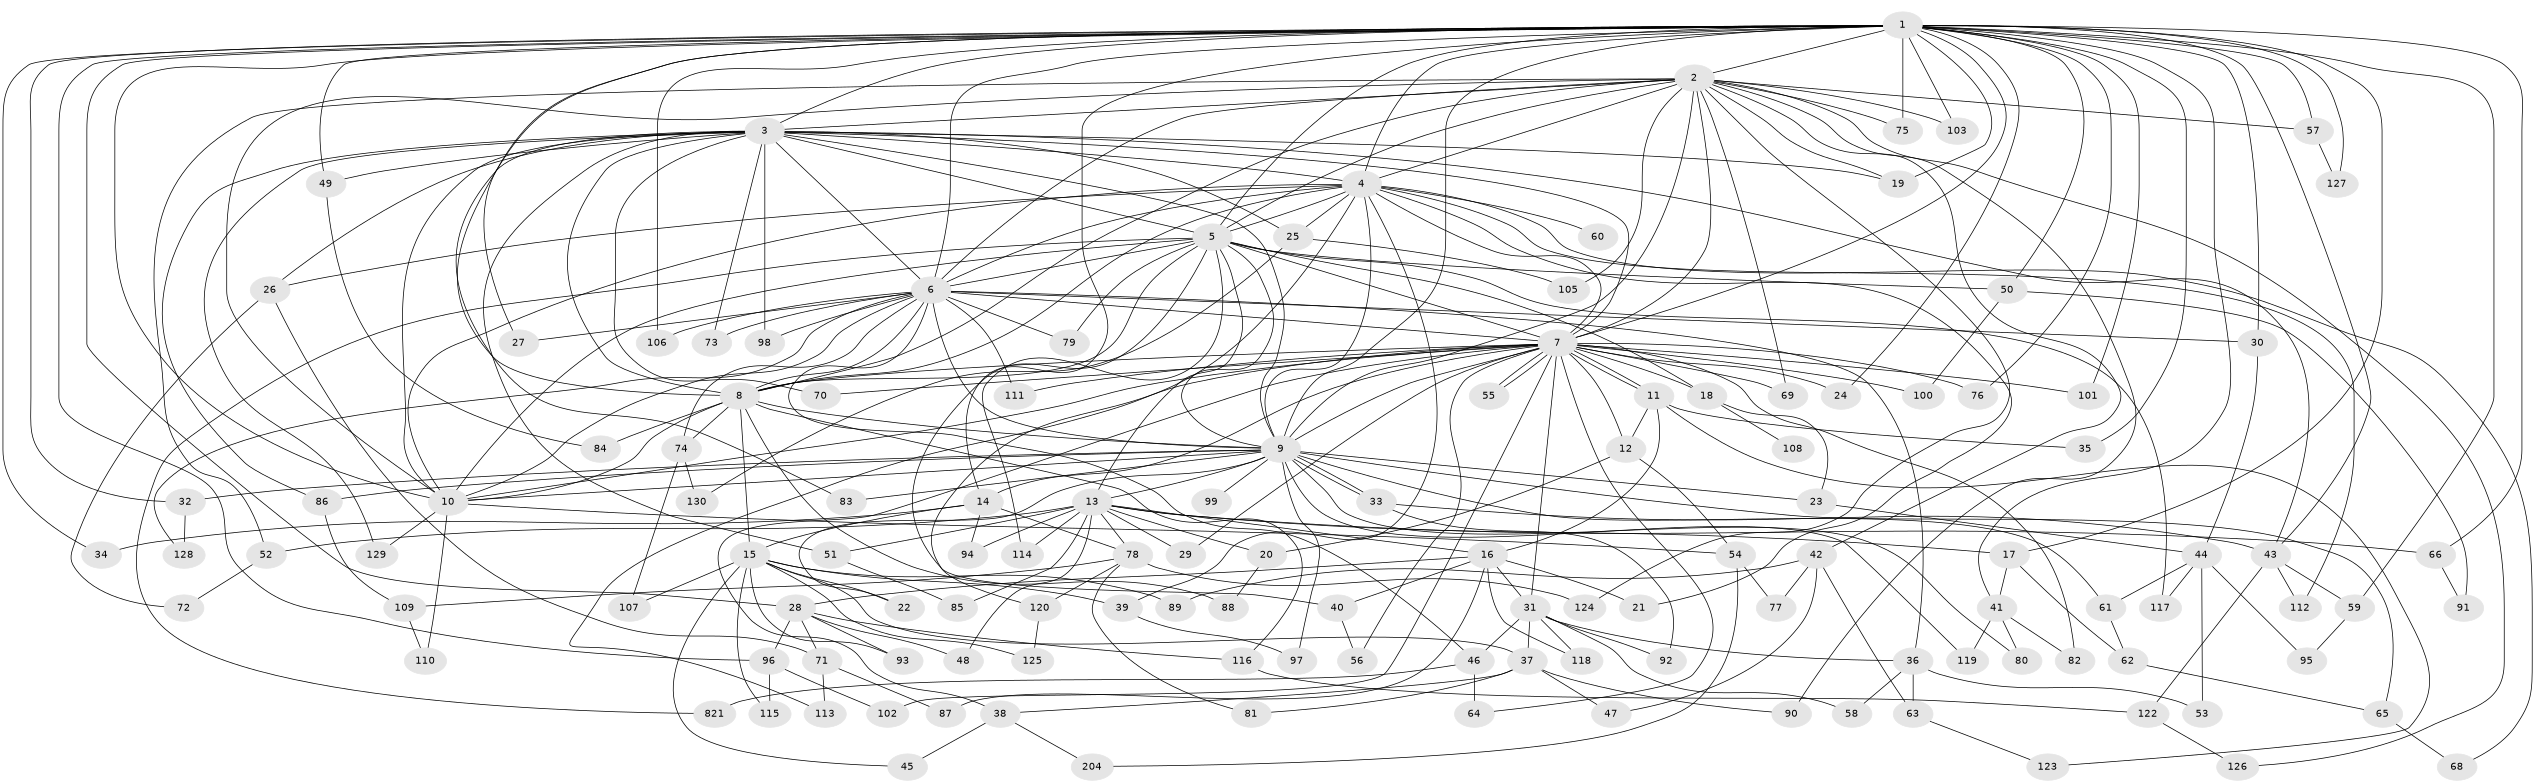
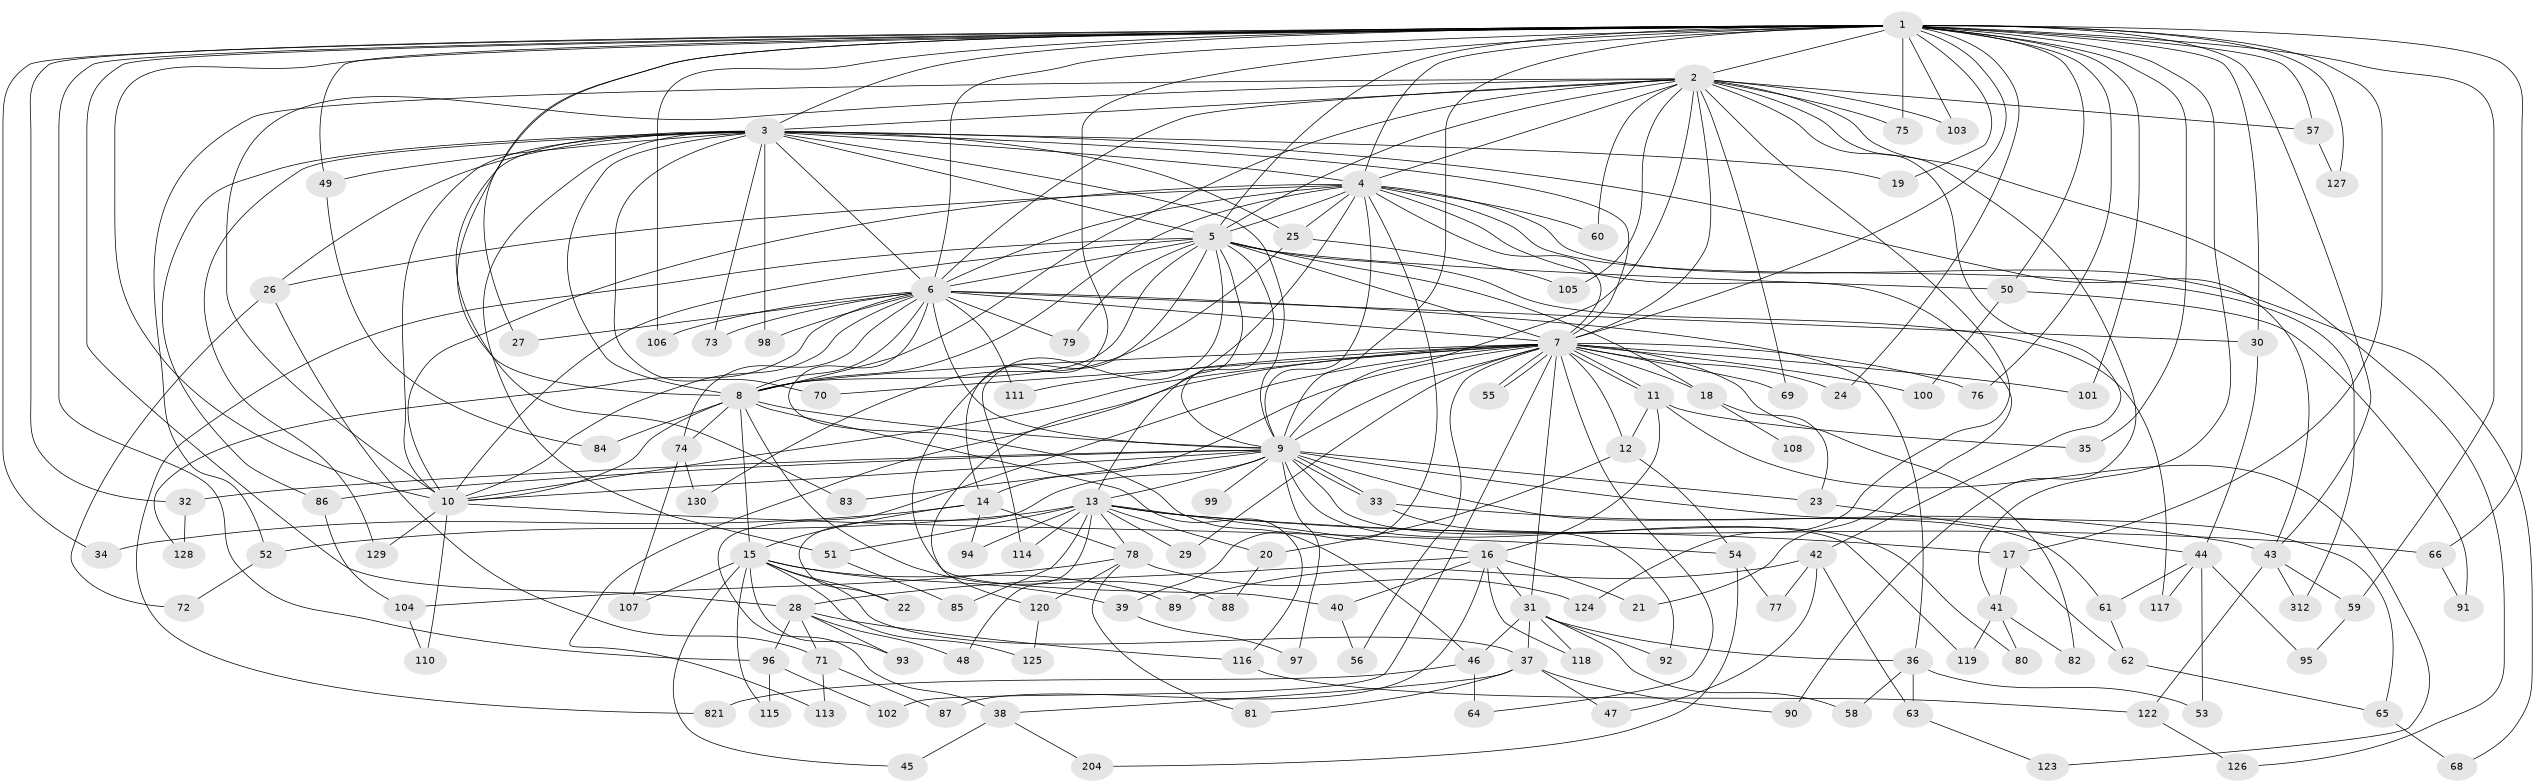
  graph {
    fontname="DejaVu Sans"
    node [color=gray90 fontname="DejaVu Sans" style=filled]
    edge [fontname="DejaVu Sans"]
    1
    2
    3
    4
    5
    6
    7
    8
    9
    10
    14
    17
    19
    24
    27
    28
    30
    32
    34
    35
    41
    49
    50
    57
    59
    66
    75
    76
    96
    101
    103
    106
    127
    43
    42
    52
    60
    69
    90
    105
    124
    126
    25
    26
    51
    70
    73
    83
    86
    98
    129
    21
    39
    68
-   112
+   112 [label=312]
    120
    13
    18
    40
    79
    114
    117
    n63 [label=821]
    36
    46
    74
    111
    128
    11
    12
    29
    31
    38
    55
    56
    64
    82
    100
    102
    113
    15
    84
    88
    116
    22
    23
    33
    61
    65
    80
    97
    99
    119
    54
    110
    78
    94
    62
    48
    93
    71
    44
    91
    95
    115
    89
    63
    47
    77
    72
    130
    122
    85
-   109
+   109 [label=104]
    125
    16
    20
    108
    58
    53
    107
    123
    37
    118
    92
    45
    n127 [label=204]
    87
    81
    1 -- 2
    1 -- 3
    1 -- 4
    1 -- 5
    1 -- 6
    1 -- 7
    1 -- 8
    1 -- 9
    1 -- 10
    1 -- 14
    1 -- 17
    1 -- 19
    1 -- 24
    1 -- 27
    1 -- 28
    1 -- 30
    1 -- 32
    1 -- 34
    1 -- 35
    1 -- 41
    1 -- 49
    1 -- 50
    1 -- 57
    1 -- 59
    1 -- 66
    1 -- 75
    1 -- 76
    1 -- 96
    1 -- 101
    1 -- 103
    1 -- 106
    1 -- 127
    1 -- 43
    2 -- 3
    2 -- 4
    2 -- 5
    2 -- 6
    2 -- 7
    2 -- 8
    2 -- 9
    2 -- 10
    2 -- 57
    2 -- 75
    2 -- 103
    2 -- 42
    2 -- 52
-   2 -- 19
+   2 -- 60
    2 -- 69
    2 -- 90
    2 -- 105
    2 -- 124
    2 -- 126
    3 -- 4
    3 -- 5
    3 -- 6
    3 -- 7
    3 -- 8
    3 -- 9
    3 -- 10
    3 -- 19
    3 -- 49
    3 -- 43
    3 -- 25
    3 -- 26
    3 -- 51
    3 -- 70
    3 -- 73
    3 -- 83
    3 -- 86
    3 -- 98
    3 -- 129
    4 -- 5
    4 -- 6
    4 -- 7
    4 -- 8
    4 -- 9
    4 -- 10
    4 -- 60
    4 -- 25
    4 -- 26
    4 -- 21
    4 -- 39
    4 -- 68
    4 -- 112
    4 -- 120
    5 -- 6
    5 -- 7
    5 -- 8
    5 -- 9
    5 -- 10
    5 -- 50
    5 -- 13
    5 -- 18
    5 -- 40
    5 -- 79
    5 -- 114
    5 -- 117
    5 -- n63
    6 -- 7
    6 -- 8
    6 -- 9
    6 -- 10
    6 -- 27
    6 -- 30
    6 -- 106
    6 -- 73
    6 -- 98
    6 -- 79
    6 -- 36
    6 -- 46
    6 -- 74
    6 -- 111
    6 -- 128
    7 -- 8
    7 -- 9
    7 -- 10
    7 -- 14
    7 -- 24
    7 -- 76
    7 -- 101
    7 -- 69
    7 -- 70
    7 -- 18
    7 -- 111
    7 -- 11
    7 -- 11
    7 -- 12
    7 -- 29
    7 -- 31
    7 -- 38
    7 -- 55
    7 -- 55
    7 -- 56
    7 -- 64
    7 -- 82
    7 -- 100
    7 -- 102
    7 -- 113
    8 -- 9
    8 -- 10
    8 -- 74
    8 -- 15
    8 -- 84
    8 -- 88
    8 -- 116
    9 -- 10
    9 -- 32
    9 -- 83
    9 -- 86
    9 -- 13
    9 -- 22
    9 -- 23
    9 -- 33
    9 -- 33
    9 -- 61
    9 -- 65
    9 -- 80
    9 -- 97
    9 -- 99
    9 -- 119
    10 -- 129
    10 -- 54
    10 -- 110
    14 -- 34
    14 -- 15
    14 -- 78
    14 -- 94
    17 -- 41
    17 -- 62
    28 -- 96
    28 -- 116
    28 -- 48
    28 -- 93
    28 -- 71
    30 -- 44
    32 -- 128
    41 -- 82
    41 -- 80
    41 -- 119
    49 -- 84
    50 -- 100
    50 -- 91
    57 -- 127
    59 -- 95
    66 -- 91
    96 -- 102
    96 -- 115
    43 -- 59
    43 -- 112
    43 -- 122
    42 -- 89
    42 -- 63
    42 -- 47
    42 -- 77
    52 -- 72
    25 -- 105
    25 -- 130
    26 -- 71
    26 -- 72
    51 -- 85
    86 -- 109
    39 -- 97
    120 -- 125
    13 -- 17
    13 -- 66
    13 -- 52
    13 -- 51
    13 -- 114
    13 -- 29
    13 -- 78
    13 -- 94
    13 -- 48
    13 -- 85
    13 -- 16
    13 -- 20
    18 -- 23
    18 -- 108
    40 -- 56
    36 -- 63
    36 -- 58
    36 -- 53
    46 -- n63
    46 -- 64
    74 -- 130
    74 -- 107
    11 -- 35
    11 -- 12
    11 -- 16
    11 -- 123
    12 -- 54
    12 -- 20
    31 -- 36
    31 -- 46
    31 -- 58
    31 -- 37
    31 -- 118
    31 -- 92
    38 -- 45
    38 -- n127
    15 -- 39
    15 -- 22
    15 -- 93
    15 -- 115
    15 -- 89
    15 -- 125
    15 -- 107
    15 -- 37
    15 -- 45
    116 -- 122
    23 -- 44
    33 -- 43
    33 -- 92
    61 -- 62
    65 -- 68
    54 -- 77
    54 -- n127
    78 -- 124
    78 -- 120
    78 -- 109
    78 -- 81
    62 -- 65
    71 -- 113
    71 -- 87
    44 -- 117
    44 -- 61
    44 -- 95
    44 -- 53
    63 -- 123
    122 -- 126
    109 -- 110
    16 -- 28
    16 -- 21
    16 -- 40
    16 -- 31
    16 -- 118
    16 -- 87
    20 -- 88
    37 -- 90
    37 -- 38
    37 -- 47
    37 -- 81
  }
